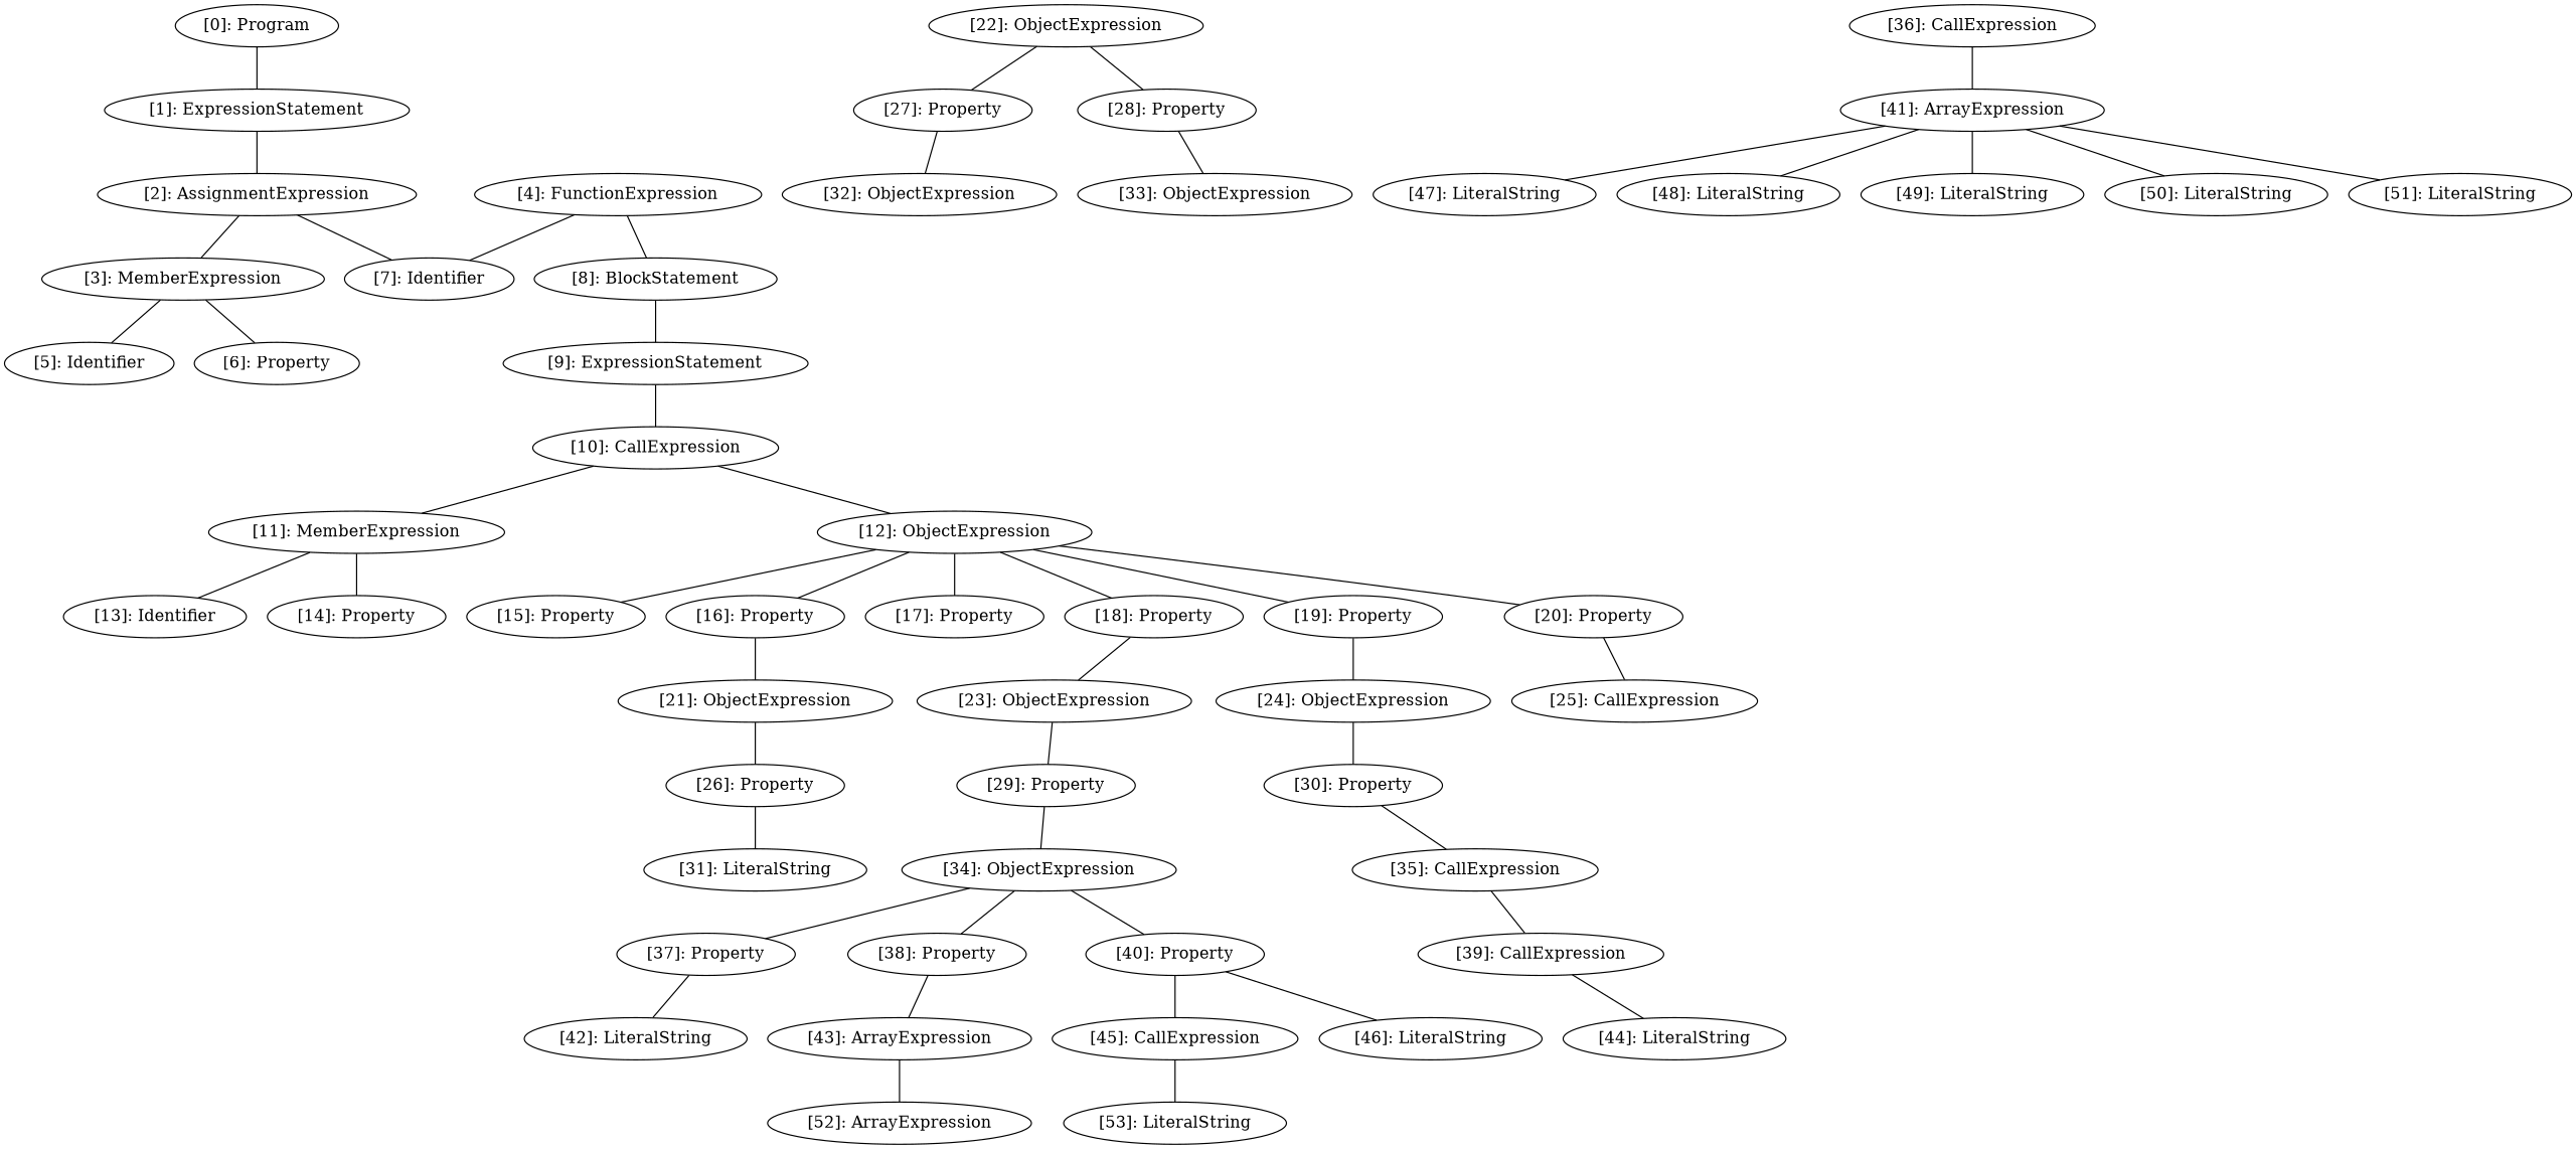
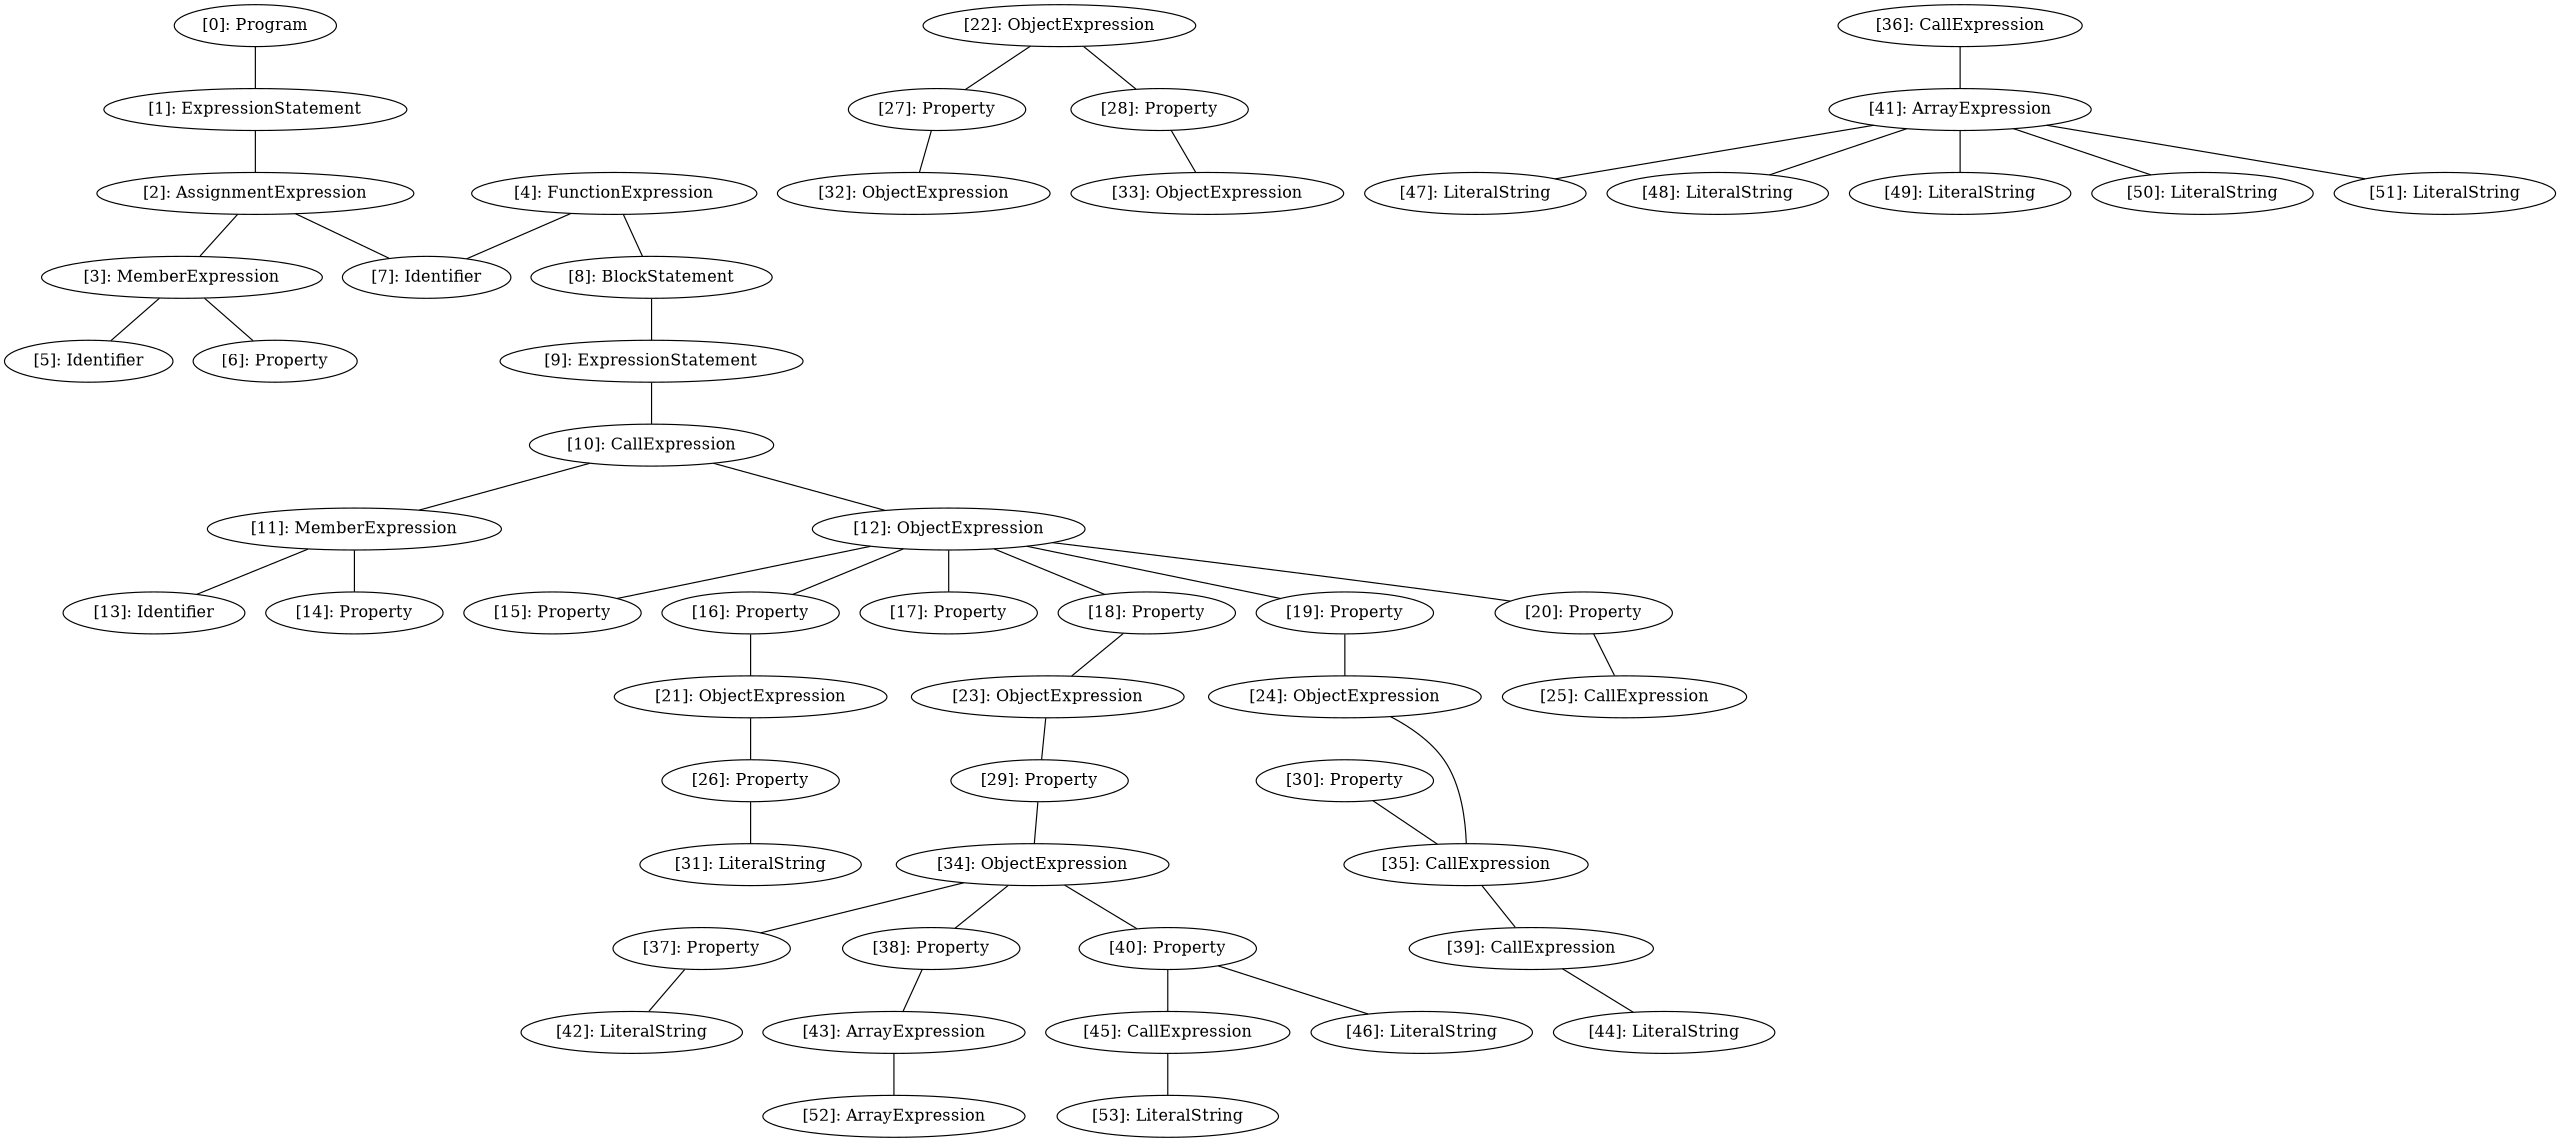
  graph {
    n1 [label="[0]: Program"]
    n2 [label="[1]: ExpressionStatement"]
    n3 [label="[2]: AssignmentExpression"]
    n4 [label="[3]: MemberExpression"]
    n5 [label="[7]: Identifier"]
    n6 [label="[5]: Identifier"]
    n7 [label="[6]: Property"]
    n8 [label="[4]: FunctionExpression"]
    n9 [label="[8]: BlockStatement"]
    n10 [label="[9]: ExpressionStatement"]
    n11 [label="[10]: CallExpression"]
    n12 [label="[11]: MemberExpression"]
    n13 [label="[12]: ObjectExpression"]
    n14 [label="[13]: Identifier"]
    n15 [label="[14]: Property"]
    n16 [label="[15]: Property"]
    n17 [label="[16]: Property"]
    n18 [label="[17]: Property"]
    n19 [label="[18]: Property"]
    n20 [label="[19]: Property"]
    n21 [label="[20]: Property"]
    n22 [label="[21]: ObjectExpression"]
    n23 [label="[23]: ObjectExpression"]
    n24 [label="[24]: ObjectExpression"]
    n25 [label="[25]: CallExpression"]
    n26 [label="[26]: Property"]
    n27 [label="[22]: ObjectExpression"]
    n28 [label="[27]: Property"]
    n29 [label="[28]: Property"]
    n30 [label="[29]: Property"]
    n31 [label="[30]: Property"]
    n32 [label="[31]: LiteralString"]
    n33 [label="[32]: ObjectExpression"]
    n34 [label="[33]: ObjectExpression"]
    n35 [label="[34]: ObjectExpression"]
    n36 [label="[35]: CallExpression"]
    n37 [label="[37]: Property"]
    n38 [label="[38]: Property"]
    n39 [label="[40]: Property"]
    n40 [label="[39]: CallExpression"]
    n41 [label="[42]: LiteralString"]
    n42 [label="[43]: ArrayExpression"]
    n43 [label="[45]: CallExpression"]
    n44 [label="[46]: LiteralString"]
    n45 [label="[44]: LiteralString"]
    n46 [label="[36]: CallExpression"]
    n47 [label="[41]: ArrayExpression"]
    n48 [label="[47]: LiteralString"]
    n49 [label="[48]: LiteralString"]
    n50 [label="[49]: LiteralString"]
    n51 [label="[50]: LiteralString"]
    n52 [label="[51]: LiteralString"]
    n53 [label="[52]: ArrayExpression"]
    n54 [label="[53]: LiteralString"]
    n1 -- n2
    n2 -- n3
    n3 -- n4
    n3 -- n5
    n4 -- n6
    n4 -- n7
    n8 -- n5
    n8 -- n9
    n9 -- n10
    n10 -- n11
    n11 -- n12
    n11 -- n13
    n12 -- n14
    n12 -- n15
    n13 -- n16
    n13 -- n17
    n13 -- n18
    n13 -- n19
    n13 -- n20
    n13 -- n21
    n17 -- n22
    n19 -- n23
    n20 -- n24
    n21 -- n25
    n22 -- n26
    n23 -- n30
-   n24 -- n31
+   n24 -- n36
    n26 -- n32
    n27 -- n28
    n27 -- n29
    n28 -- n33
    n29 -- n34
    n30 -- n35
    n31 -- n36
    n35 -- n37
    n35 -- n38
    n35 -- n39
    n36 -- n40
    n37 -- n41
    n38 -- n42
    n39 -- n43
    n39 -- n44
    n40 -- n45
    n42 -- n53
    n43 -- n54
    n46 -- n47
    n47 -- n48
    n47 -- n49
    n47 -- n50
    n47 -- n51
    n47 -- n52
  }
